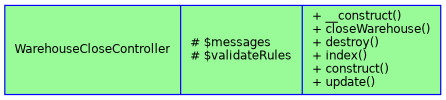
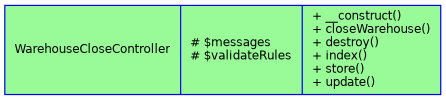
  digraph {
    rankdir=LR
-   n1 [color=blue fillcolor=palegreen fontcolor=black fontname=Helvetica fontsize=10 height=0.2 label="{WarehouseCloseController\n|# $messages\l# $validateRules\l|+ __construct()\l+ closeWarehouse()\l+ destroy()\l+ index()\l+ construct()\l+ update()\l}" shape=record style=filled width=0.4]
+   n1 [color=blue fillcolor=palegreen fontcolor=black fontname=Helvetica fontsize=10 height=0.2 label="{WarehouseCloseController\n|# $messages\l# $validateRules\l|+ __construct()\l+ closeWarehouse()\l+ destroy()\l+ index()\l+ store()\l+ update()\l}" shape=record style=filled width=0.4]
  }
